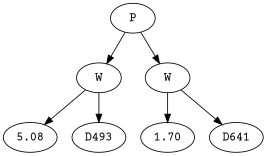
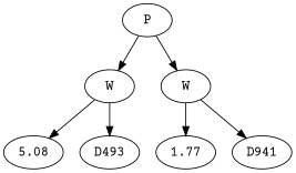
  digraph {
    fontname="Courier Prime"
    node [fontname="Courier Prime"]
    edge [fontname="Courier Prime"]
    n1 [label=P]
    n2 [label=W]
    n3 [label=W]
    n4 [label=5.08]
    n5 [label=D493]
-   n6 [label=1.70]
-   n7 [label=D641]
+   n6 [label=1.77]
+   n7 [label=D941]
    n1 -> n2
    n1 -> n3
    n2 -> n4
    n2 -> n5
    n3 -> n6
    n3 -> n7
  }
